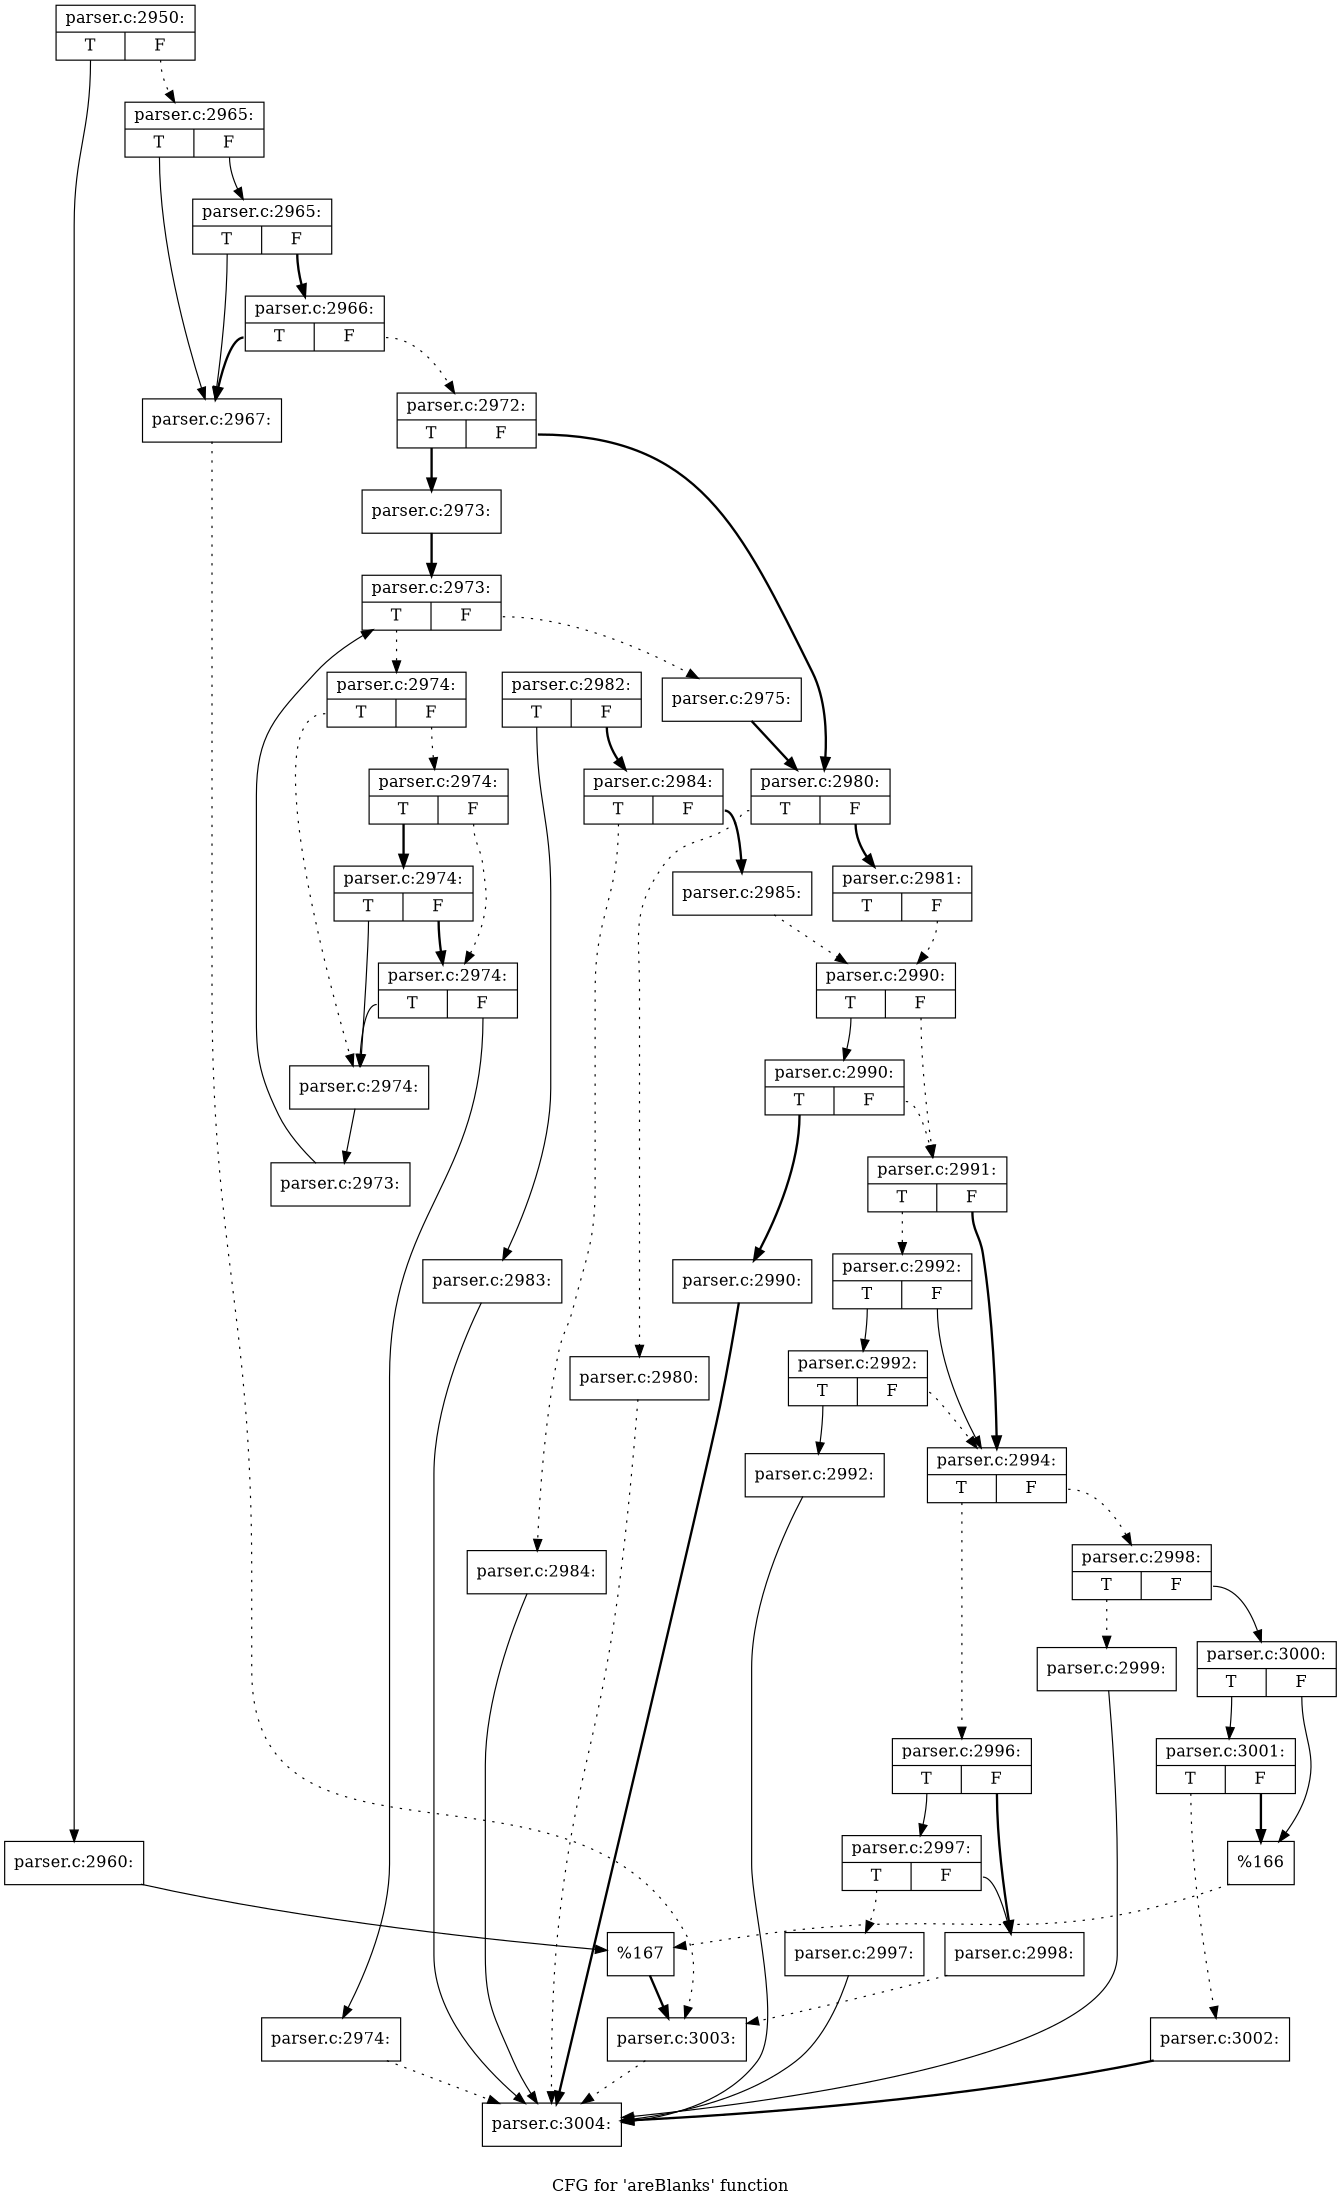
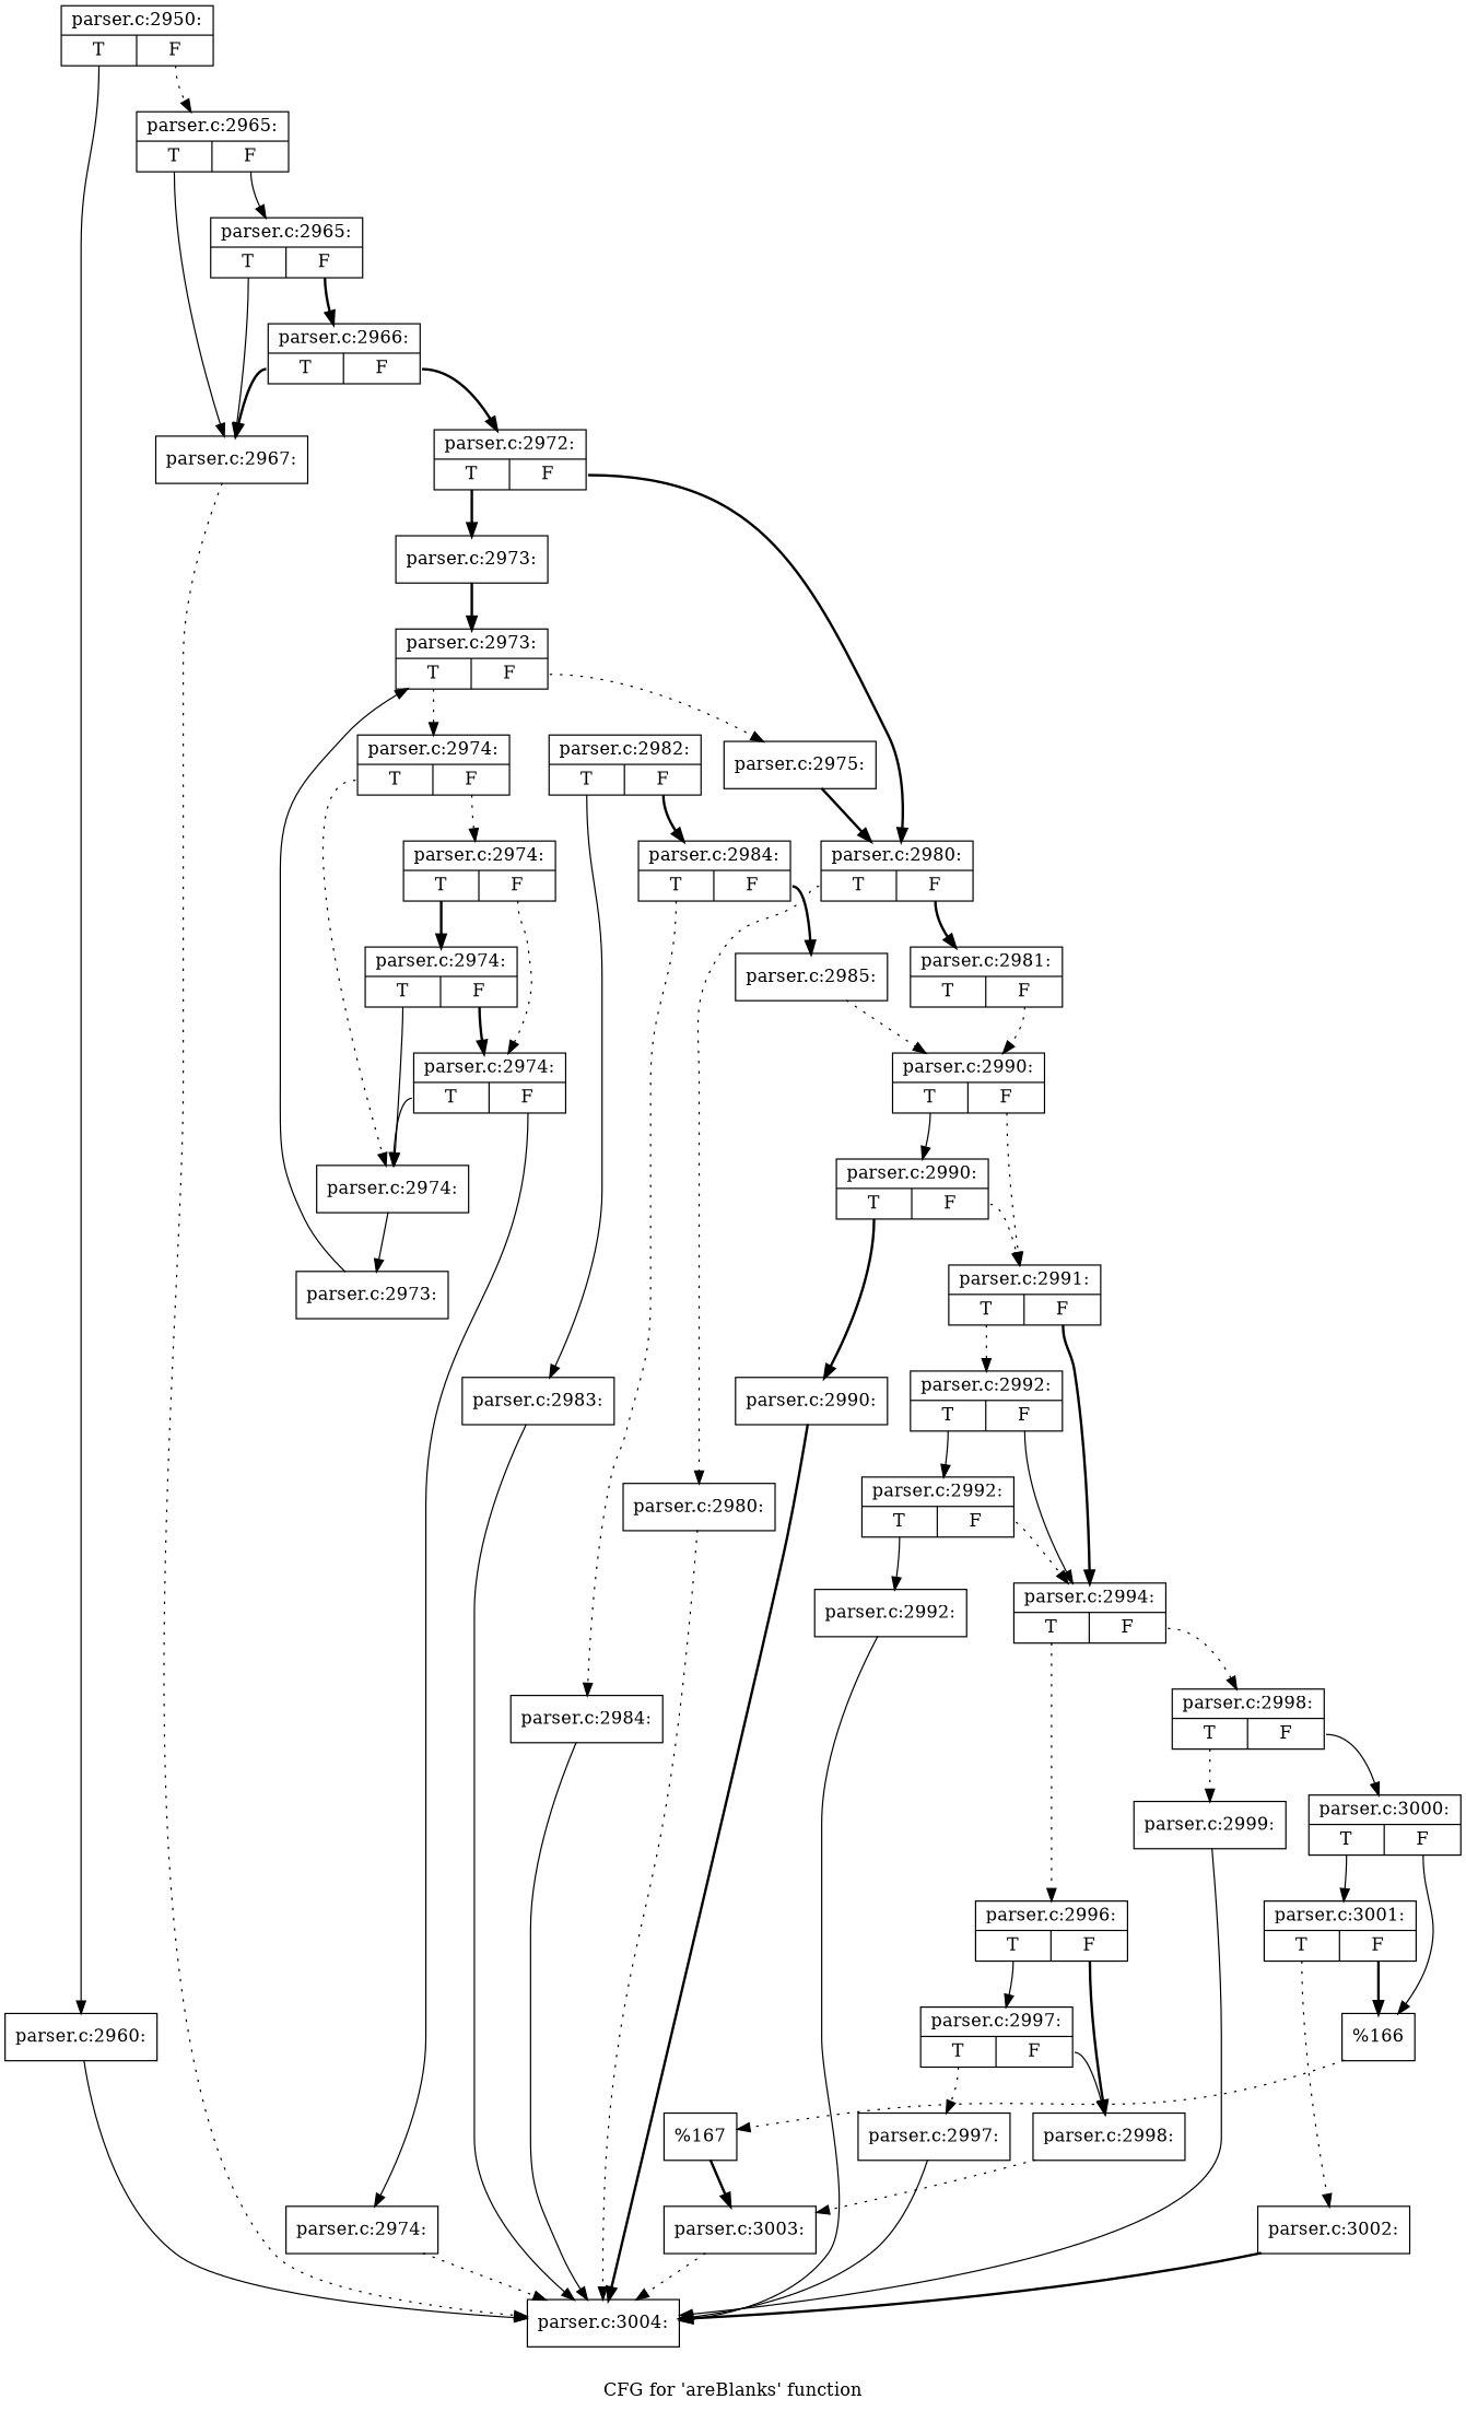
  digraph {
    label="CFG for 'areBlanks' function"
    node [shape=record]
    edge [style=solid tailport=s0]
    n1 [label="{parser.c:2950:|{<s0>T|<s1>F}}"]
    n2 [label="{parser.c:2960:}"]
    n3 [label="{parser.c:2965:|{<s0>T|<s1>F}}"]
    n4 [label="{parser.c:3004:}"]
    n5 [label="{parser.c:2967:}"]
    n6 [label="{parser.c:2965:|{<s0>T|<s1>F}}"]
    n7 [label="{parser.c:2966:|{<s0>T|<s1>F}}"]
    n8 [label="{parser.c:2972:|{<s0>T|<s1>F}}"]
    n9 [label="{parser.c:2973:}"]
    n10 [label="{parser.c:2980:|{<s0>T|<s1>F}}"]
    n11 [label="{parser.c:2973:|{<s0>T|<s1>F}}"]
    n12 [label="{parser.c:2980:}"]
    n13 [label="{parser.c:2981:|{<s0>T|<s1>F}}"]
    n14 [label="{parser.c:2974:|{<s0>T|<s1>F}}"]
    n15 [label="{parser.c:2975:}"]
    n16 [label="{parser.c:2990:|{<s0>T|<s1>F}}"]
    n17 [label="{parser.c:2974:}"]
    n18 [label="{parser.c:2974:|{<s0>T|<s1>F}}"]
    n19 [label="{parser.c:2973:}"]
    n20 [label="{parser.c:2974:|{<s0>T|<s1>F}}"]
    n21 [label="{parser.c:2974:|{<s0>T|<s1>F}}"]
    n22 [label="{parser.c:2974:}"]
    n23 [label="{parser.c:2982:|{<s0>T|<s1>F}}"]
    n24 [label="{parser.c:2983:}"]
    n25 [label="{parser.c:2984:|{<s0>T|<s1>F}}"]
    n26 [label="{parser.c:2990:|{<s0>T|<s1>F}}"]
    n27 [label="{parser.c:2991:|{<s0>T|<s1>F}}"]
    n28 [label="{parser.c:2984:}"]
    n29 [label="{parser.c:2985:}"]
    n30 [label="{parser.c:2990:}"]
    n31 [label="{parser.c:2992:|{<s0>T|<s1>F}}"]
    n32 [label="{parser.c:2994:|{<s0>T|<s1>F}}"]
    n33 [label="{parser.c:2992:|{<s0>T|<s1>F}}"]
    n34 [label="{parser.c:2996:|{<s0>T|<s1>F}}"]
    n35 [label="{parser.c:2998:|{<s0>T|<s1>F}}"]
    n36 [label="{parser.c:2992:}"]
    n37 [label="{parser.c:2997:|{<s0>T|<s1>F}}"]
    n38 [label="{parser.c:2998:}"]
    n39 [label="{parser.c:2999:}"]
    n40 [label="{parser.c:3000:|{<s0>T|<s1>F}}"]
    n41 [label="{parser.c:2997:}"]
    n42 [label="{parser.c:3003:}"]
    n43 [label="{parser.c:3001:|{<s0>T|<s1>F}}"]
    n44 [label="{%166}"]
    n45 [label="{parser.c:3002:}"]
    n46 [label="{%167}"]
    n1 -> n2
    n1 -> n3 [style=dotted tailport=s1]
-   n2 -> n46
+   n2 -> n4
    n3 -> n5
    n3 -> n6 [tailport=s1]
-   n5 -> n42 [style=dotted]
+   n5 -> n4 [style=dotted]
    n6 -> n5
    n6 -> n7 [style=bold tailport=s1]
    n7 -> n5 [style=bold]
-   n7 -> n8 [style=dotted tailport=s1]
+   n7 -> n8 [style=bold tailport=s1]
    n8 -> n9 [style=bold]
    n8 -> n10 [style=bold tailport=s1]
    n9 -> n11 [style=bold]
    n10 -> n12 [style=dotted]
    n10 -> n13 [style=bold tailport=s1]
    n11 -> n14 [style=dotted]
    n11 -> n15 [style=dotted tailport=s1]
    n12 -> n4 [style=dotted]
    n13 -> n16 [style=dotted tailport=s1]
    n14 -> n17 [style=dotted]
    n14 -> n18 [style=dotted tailport=s1]
    n15 -> n10 [style=bold]
    n16 -> n26
    n16 -> n27 [style=dotted tailport=s1]
    n17 -> n19
    n18 -> n20 [style=bold]
    n18 -> n21 [style=dotted tailport=s1]
    n19 -> n11
    n20 -> n17
    n20 -> n21 [style=bold tailport=s1]
    n21 -> n17
    n21 -> n22 [tailport=s1]
    n22 -> n4 [style=dotted]
    n23 -> n24
    n23 -> n25 [style=bold tailport=s1]
    n24 -> n4
    n25 -> n28 [style=dotted]
    n25 -> n29 [style=bold tailport=s1]
    n26 -> n27 [style=dotted tailport=s1]
    n26 -> n30 [style=bold]
    n27 -> n31 [style=dotted]
    n27 -> n32 [style=bold tailport=s1]
    n28 -> n4
    n29 -> n16 [style=dotted]
    n30 -> n4 [style=bold]
    n31 -> n32 [tailport=s1]
    n31 -> n33
    n32 -> n34 [style=dotted]
    n32 -> n35 [style=dotted tailport=s1]
    n33 -> n32 [style=dotted tailport=s1]
    n33 -> n36
    n34 -> n37
    n34 -> n38 [style=bold tailport=s1]
    n35 -> n39 [style=dotted]
    n35 -> n40 [tailport=s1]
    n36 -> n4
    n37 -> n38 [tailport=s1]
    n37 -> n41 [style=dotted]
    n38 -> n42 [style=dotted]
    n39 -> n4
    n40 -> n43
    n40 -> n44 [tailport=s1]
    n41 -> n4
    n42 -> n4 [style=dotted]
    n43 -> n44 [style=bold tailport=s1]
    n43 -> n45 [style=dotted]
    n44 -> n46 [style=dotted]
    n45 -> n4 [style=bold]
    n46 -> n42 [style=bold]
  }
